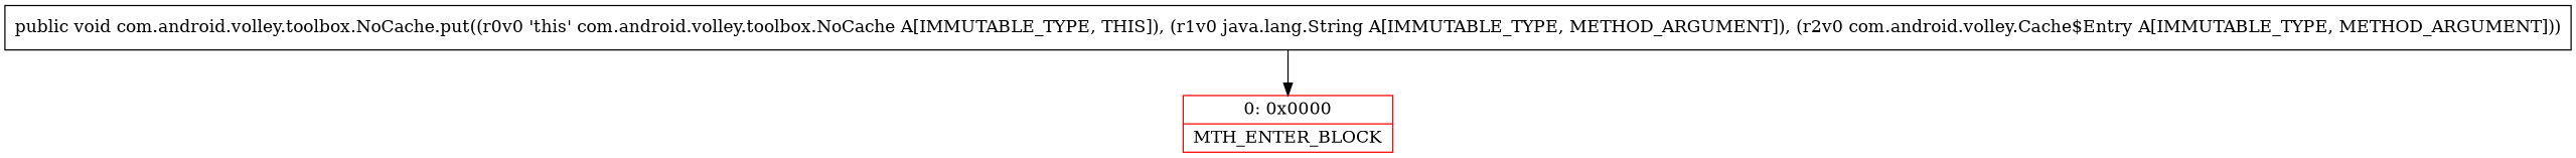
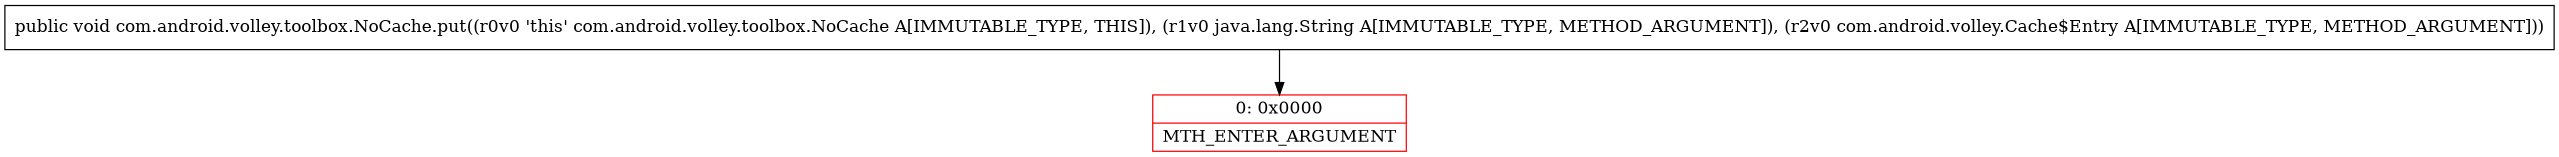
  digraph {
    node [shape=record]
-   n1 [color=red label="{0\:\ 0x0000|MTH_ENTER_BLOCK\l}"]
+   n1 [color=red label="{0\:\ 0x0000|MTH_ENTER_ARGUMENT\l}"]
    n2 [label="{public void com.android.volley.toolbox.NoCache.put((r0v0 'this' com.android.volley.toolbox.NoCache A[IMMUTABLE_TYPE, THIS]), (r1v0 java.lang.String A[IMMUTABLE_TYPE, METHOD_ARGUMENT]), (r2v0 com.android.volley.Cache$Entry A[IMMUTABLE_TYPE, METHOD_ARGUMENT])) }"]
    subgraph cluster_1 {
      label="R(0)"
    }
    n2 -> n1
  }
